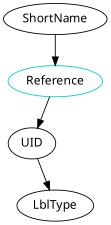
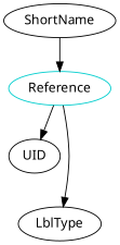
  digraph {
    fontname="Noto Sans"
    node [fontname="Noto Sans"]
    edge [fontname="Noto Sans"]
    n1 [color=cyan3 label=Reference shape=oval]
    UID
    LblType
    ShortName
    n1 -> UID
-   UID -> LblType
+   n1 -> LblType
    ShortName -> n1
  }
